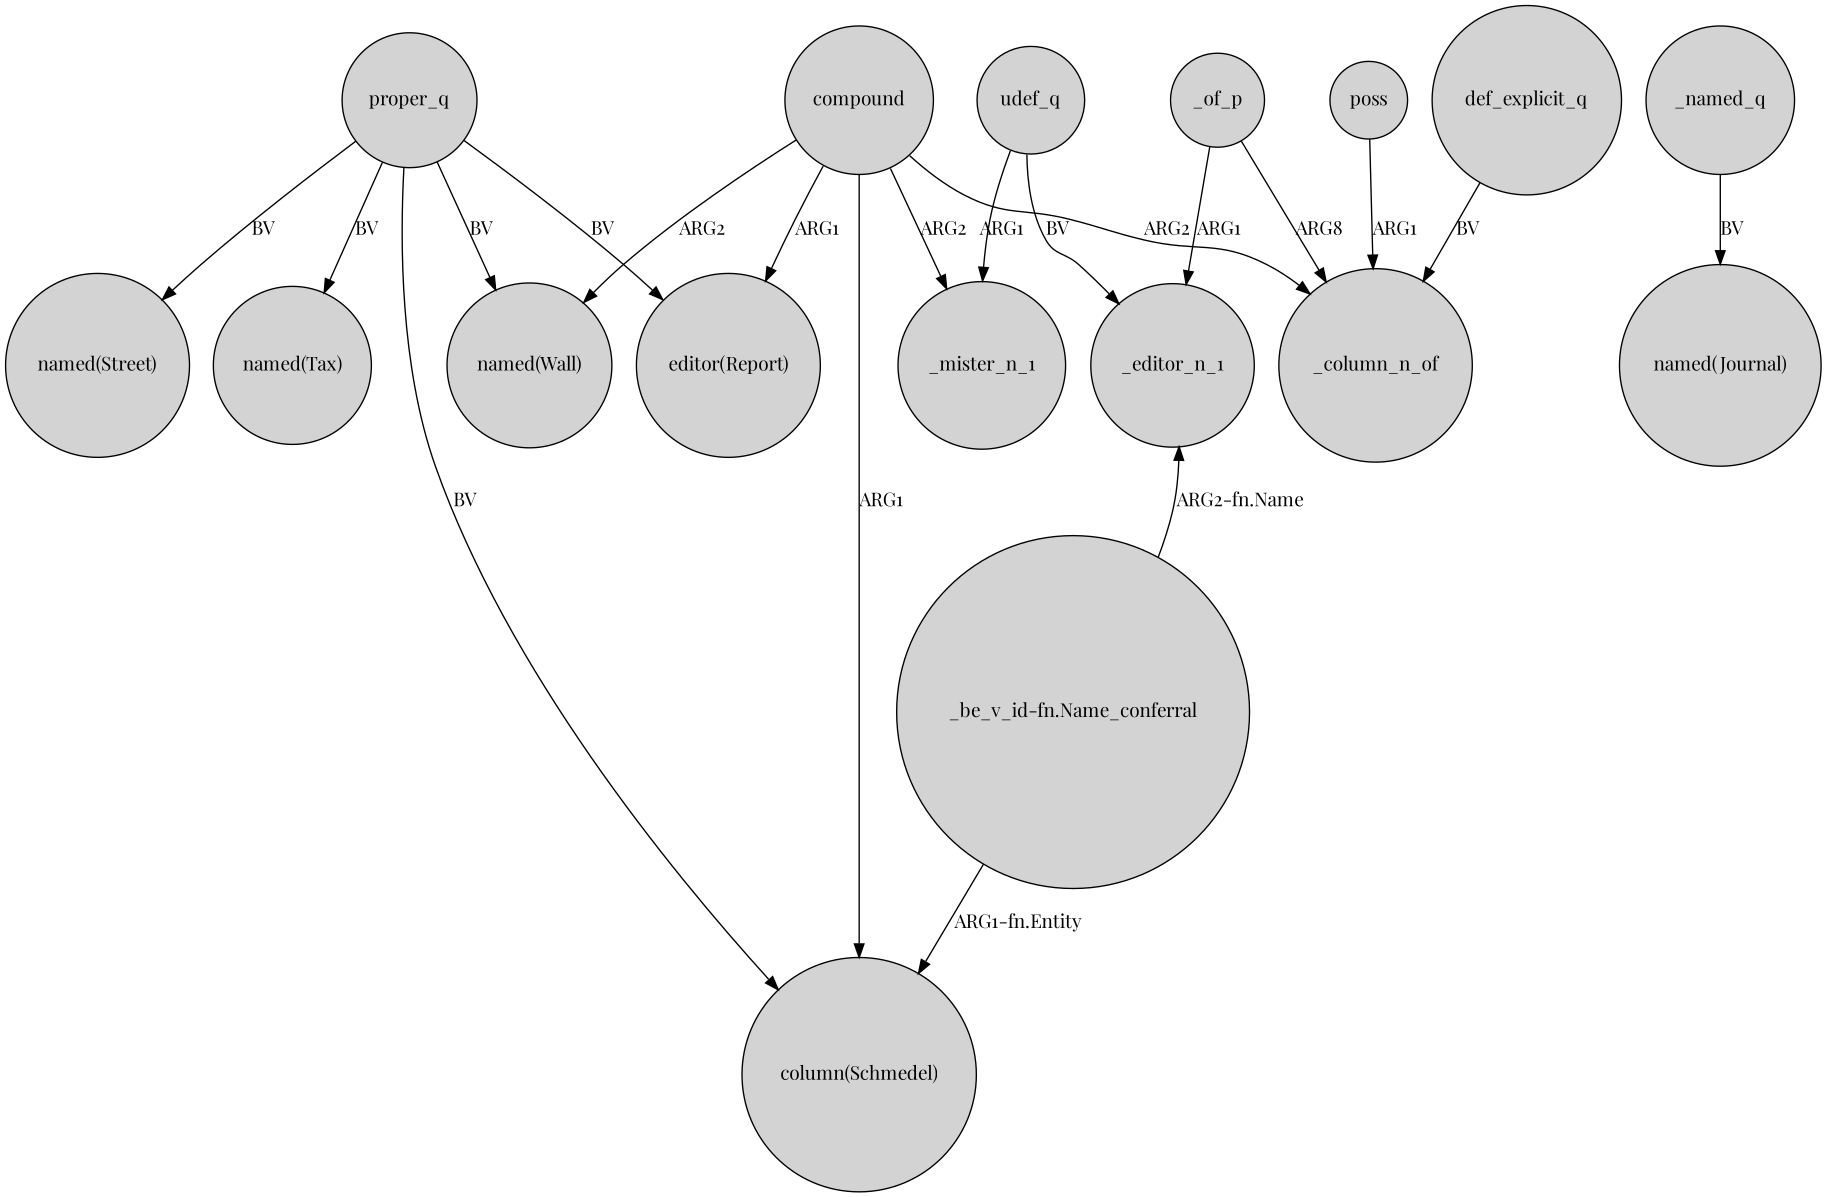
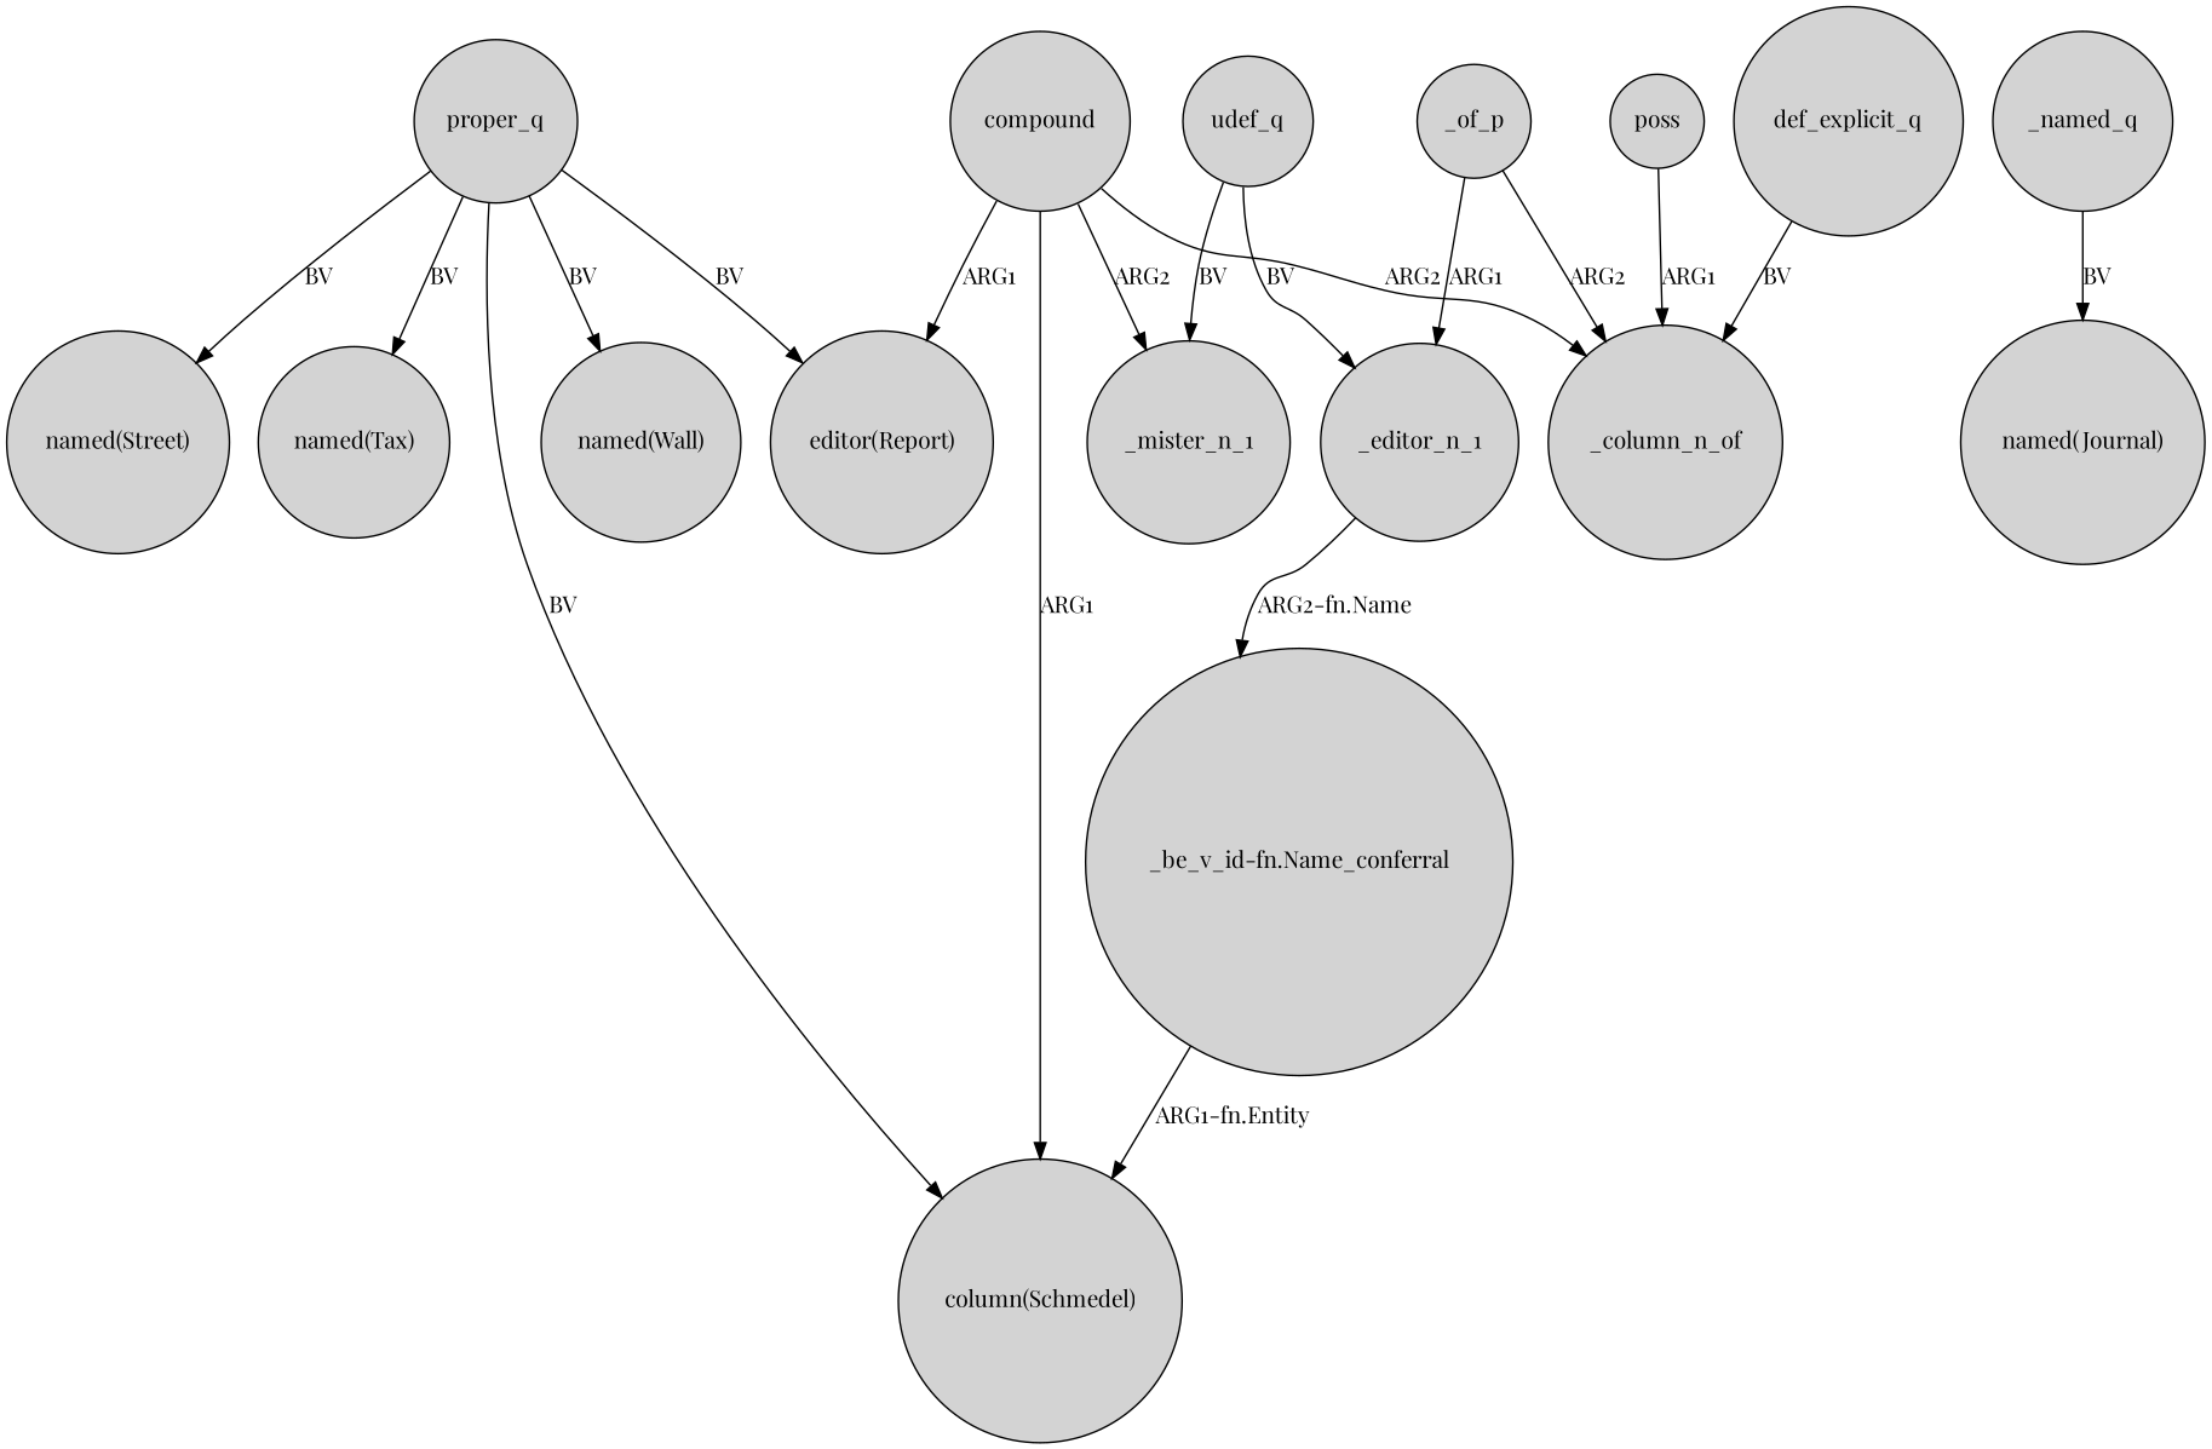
  digraph {
    fontname="Playfair Display"
    node [fontname="Playfair Display" shape=circle style=filled]
    edge [fontname="Playfair Display"]
    proper_q
    "named(Tax)"
    n3 [label="column(Schmedel)"]
    n4 [label="editor(Report)"]
    "named(Wall)"
    "named(Street)"
    compound
    _column_n_of
    _mister_n_1
    "_be_v_id-fn.Name_conferral"
    _editor_n_1
    udef_q
    poss
    _of_p
    def_explicit_q
    n16 [label=_named_q]
    "named(Journal)"
    proper_q -> "named(Tax)" [label=BV]
    proper_q -> n3 [label=BV]
    proper_q -> n4 [label=BV]
    proper_q -> "named(Wall)" [label=BV]
    proper_q -> "named(Street)" [label=BV]
    compound -> n3 [label=ARG1]
    compound -> n4 [label=ARG1]
-   compound -> "named(Wall)" [label=ARG2]
    compound -> _column_n_of [label=ARG2]
    compound -> _mister_n_1 [label=ARG2]
    "_be_v_id-fn.Name_conferral" -> n3 [label="ARG1-fn.Entity"]
-   "_be_v_id-fn.Name_conferral" -> _editor_n_1 [label="ARG2-fn.Name"]
-   udef_q -> _mister_n_1 [label=ARG1]
+   _editor_n_1 -> "_be_v_id-fn.Name_conferral" [label="ARG2-fn.Name"]
+   udef_q -> _mister_n_1 [label=BV]
    udef_q -> _editor_n_1 [label=BV]
    poss -> _column_n_of [label=ARG1]
-   _of_p -> _column_n_of [label=ARG8]
+   _of_p -> _column_n_of [label=ARG2]
    _of_p -> _editor_n_1 [label=ARG1]
    def_explicit_q -> _column_n_of [label=BV]
    n16 -> "named(Journal)" [label=BV]
  }
